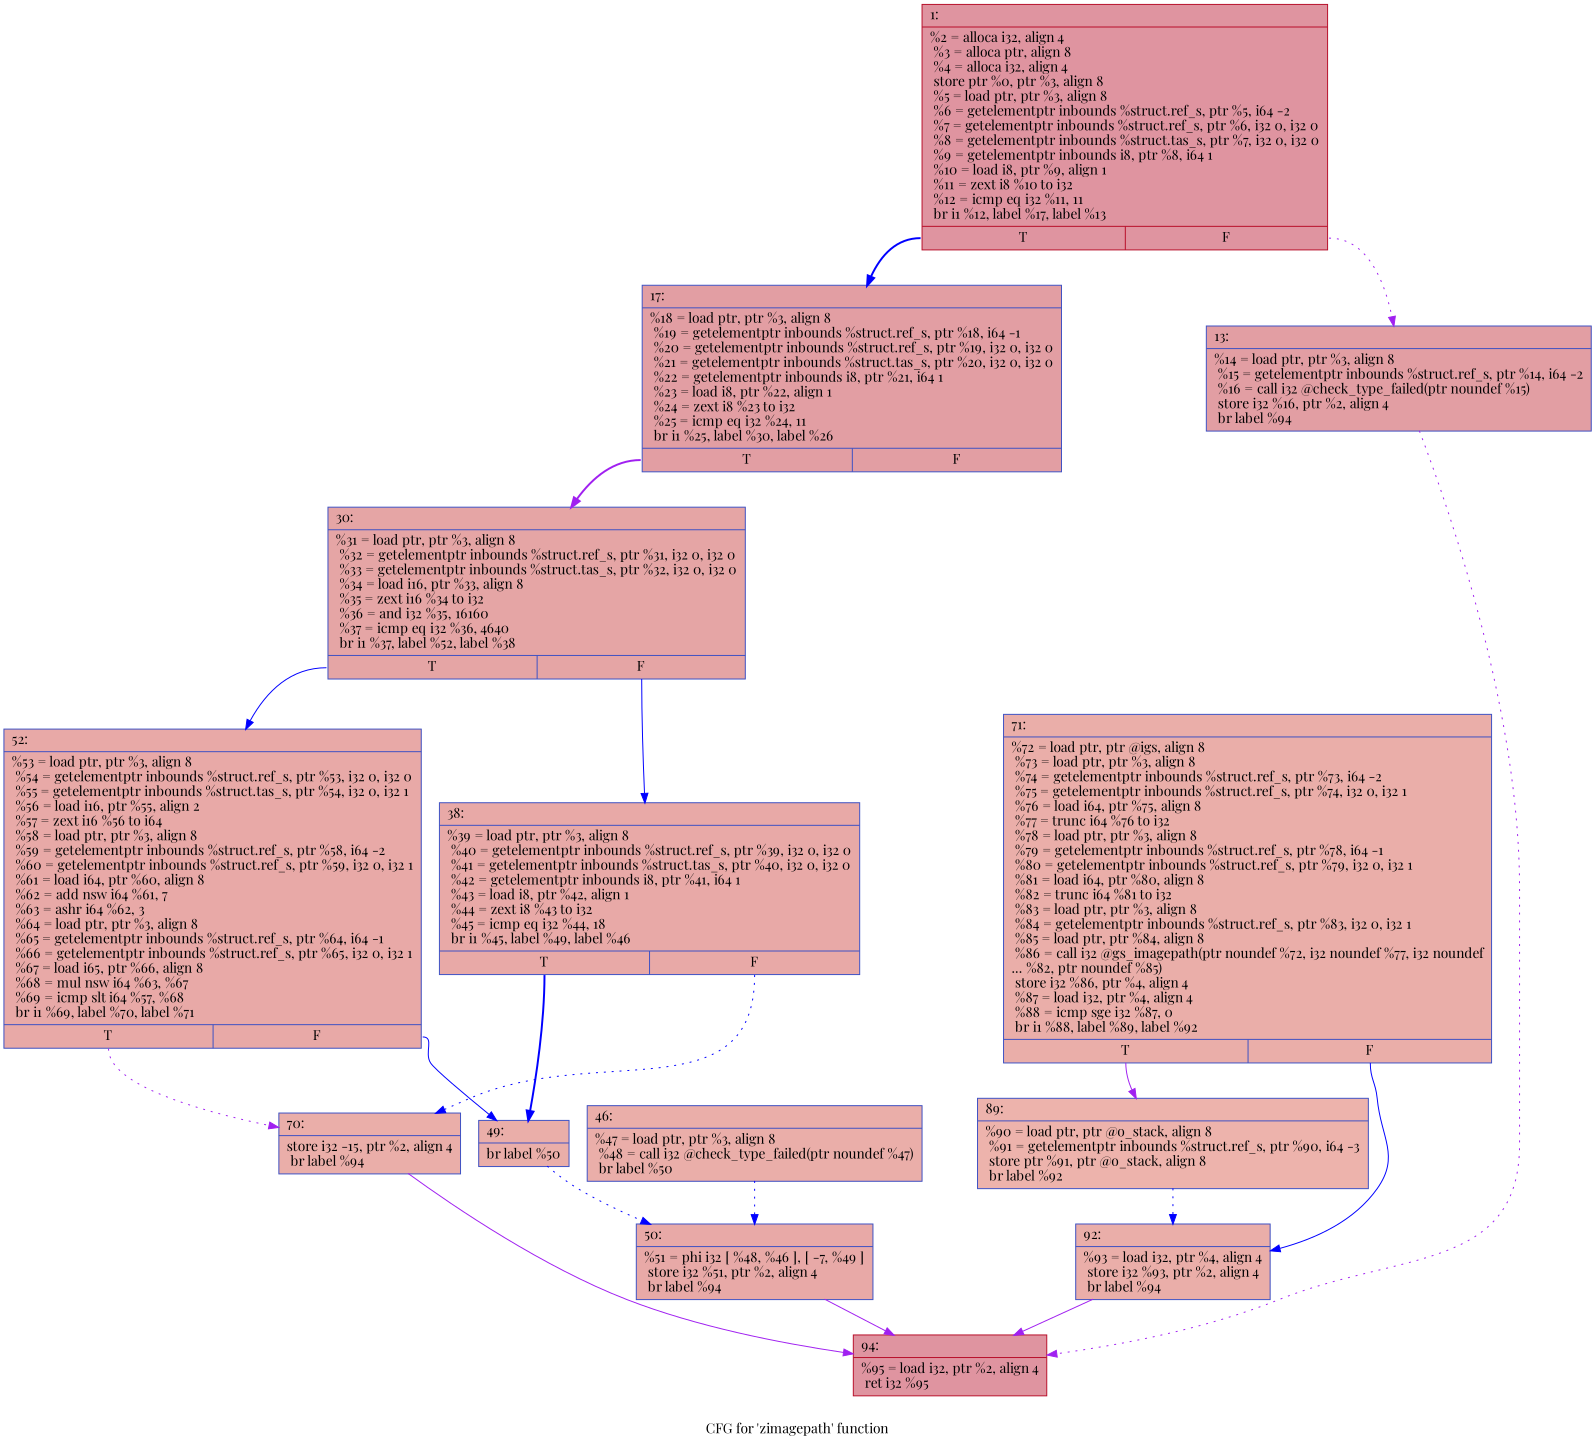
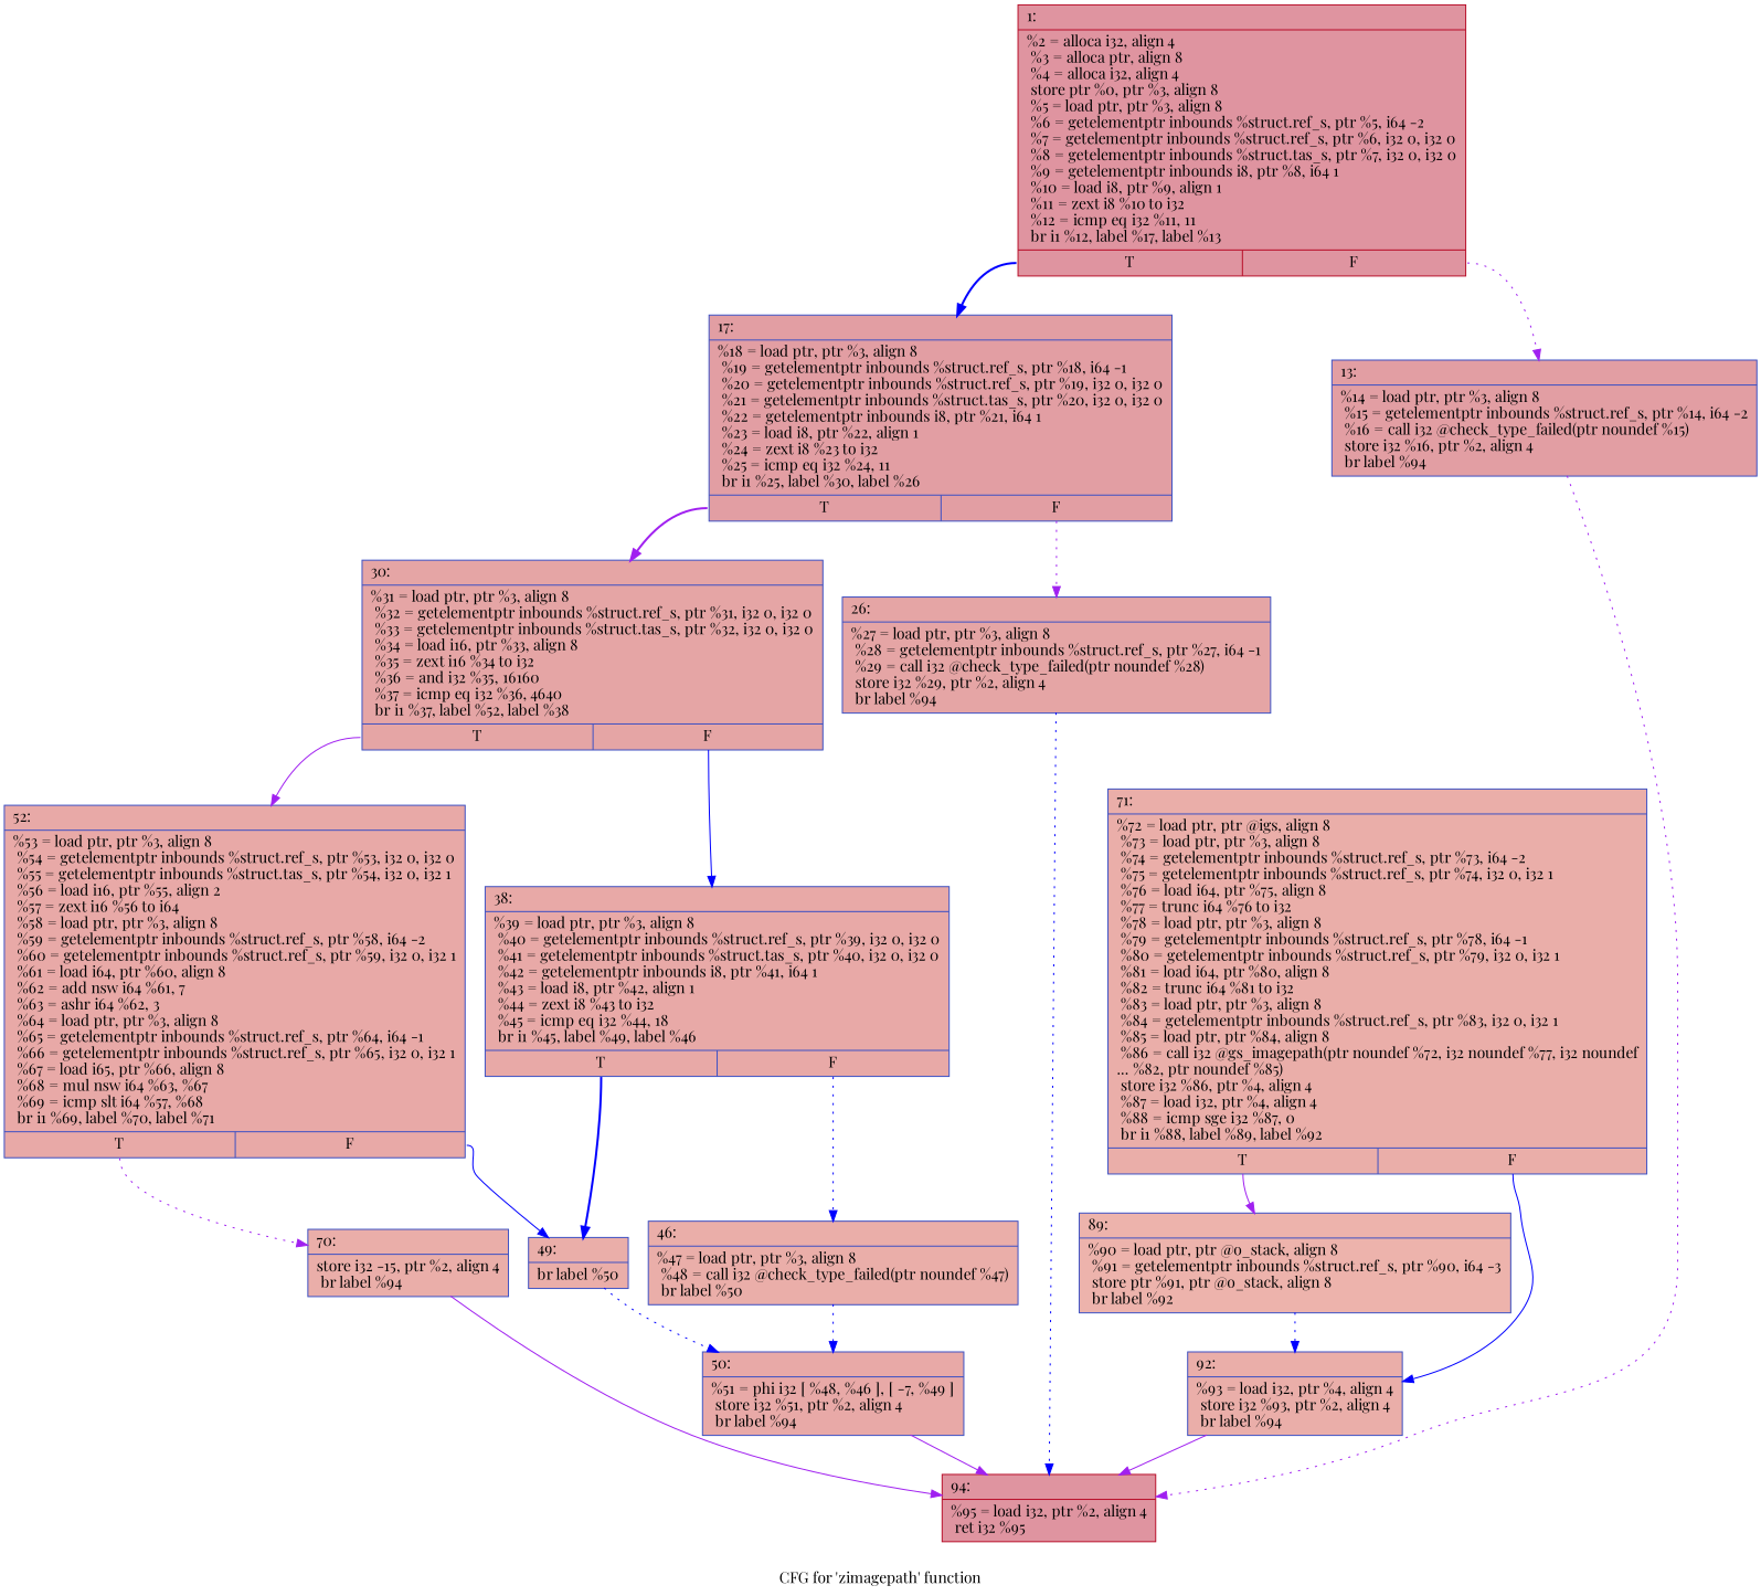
  digraph {
    fontname="Playfair Display"
    label="CFG for 'zimagepath' function"
    node [color="#3d50c3ff" fillcolor="#d0473d70" fontname="Playfair Display" shape=record style=filled]
    edge [color=blue fontname="Playfair Display" style=dotted]
    n1 [color="#b70d28ff" fillcolor="#b70d2870" label="{1:\l|  %2 = alloca i32, align 4\l  %3 = alloca ptr, align 8\l  %4 = alloca i32, align 4\l  store ptr %0, ptr %3, align 8\l  %5 = load ptr, ptr %3, align 8\l  %6 = getelementptr inbounds %struct.ref_s, ptr %5, i64 -2\l  %7 = getelementptr inbounds %struct.ref_s, ptr %6, i32 0, i32 0\l  %8 = getelementptr inbounds %struct.tas_s, ptr %7, i32 0, i32 0\l  %9 = getelementptr inbounds i8, ptr %8, i64 1\l  %10 = load i8, ptr %9, align 1\l  %11 = zext i8 %10 to i32\l  %12 = icmp eq i32 %11, 11\l  br i1 %12, label %17, label %13\l|{<s0>T|<s1>F}}"]
    n2 [fillcolor="#be242e70" label="{17:\l|  %18 = load ptr, ptr %3, align 8\l  %19 = getelementptr inbounds %struct.ref_s, ptr %18, i64 -1\l  %20 = getelementptr inbounds %struct.ref_s, ptr %19, i32 0, i32 0\l  %21 = getelementptr inbounds %struct.tas_s, ptr %20, i32 0, i32 0\l  %22 = getelementptr inbounds i8, ptr %21, i64 1\l  %23 = load i8, ptr %22, align 1\l  %24 = zext i8 %23 to i32\l  %25 = icmp eq i32 %24, 11\l  br i1 %25, label %30, label %26\l|{<s0>T|<s1>F}}"]
    n3 [fillcolor="#be242e70" label="{13:\l|  %14 = load ptr, ptr %3, align 8\l  %15 = getelementptr inbounds %struct.ref_s, ptr %14, i64 -2\l  %16 = call i32 @check_type_failed(ptr noundef %15)\l  store i32 %16, ptr %2, align 4\l  br label %94\l}"]
    n4 [fillcolor="#c5333470" label="{30:\l|  %31 = load ptr, ptr %3, align 8\l  %32 = getelementptr inbounds %struct.ref_s, ptr %31, i32 0, i32 0\l  %33 = getelementptr inbounds %struct.tas_s, ptr %32, i32 0, i32 0\l  %34 = load i16, ptr %33, align 8\l  %35 = zext i16 %34 to i32\l  %36 = and i32 %35, 16160\l  %37 = icmp eq i32 %36, 4640\l  br i1 %37, label %52, label %38\l|{<s0>T|<s1>F}}"]
+   n5 [fillcolor="#c5333470" label="{26:\l|  %27 = load ptr, ptr %3, align 8\l  %28 = getelementptr inbounds %struct.ref_s, ptr %27, i64 -1\l  %29 = call i32 @check_type_failed(ptr noundef %28)\l  store i32 %29, ptr %2, align 4\l  br label %94\l}"]
    n6 [color="#b70d28ff" fillcolor="#b70d2870" label="{94:\l|  %95 = load i32, ptr %2, align 4\l  ret i32 %95\l}"]
    n7 [fillcolor="#ca3b3770" label="{52:\l|  %53 = load ptr, ptr %3, align 8\l  %54 = getelementptr inbounds %struct.ref_s, ptr %53, i32 0, i32 0\l  %55 = getelementptr inbounds %struct.tas_s, ptr %54, i32 0, i32 1\l  %56 = load i16, ptr %55, align 2\l  %57 = zext i16 %56 to i64\l  %58 = load ptr, ptr %3, align 8\l  %59 = getelementptr inbounds %struct.ref_s, ptr %58, i64 -2\l  %60 = getelementptr inbounds %struct.ref_s, ptr %59, i32 0, i32 1\l  %61 = load i64, ptr %60, align 8\l  %62 = add nsw i64 %61, 7\l  %63 = ashr i64 %62, 3\l  %64 = load ptr, ptr %3, align 8\l  %65 = getelementptr inbounds %struct.ref_s, ptr %64, i64 -1\l  %66 = getelementptr inbounds %struct.ref_s, ptr %65, i32 0, i32 1\l  %67 = load i65, ptr %66, align 8\l  %68 = mul nsw i64 %63, %67\l  %69 = icmp slt i64 %57, %68\l  br i1 %69, label %70, label %71\l|{<s0>T|<s1>F}}"]
    n8 [fillcolor="#ca3b3770" label="{38:\l|  %39 = load ptr, ptr %3, align 8\l  %40 = getelementptr inbounds %struct.ref_s, ptr %39, i32 0, i32 0\l  %41 = getelementptr inbounds %struct.tas_s, ptr %40, i32 0, i32 0\l  %42 = getelementptr inbounds i8, ptr %41, i64 1\l  %43 = load i8, ptr %42, align 1\l  %44 = zext i8 %43 to i32\l  %45 = icmp eq i32 %44, 18\l  br i1 %45, label %49, label %46\l|{<s0>T|<s1>F}}"]
    n9 [label="{70:\l|  store i32 -15, ptr %2, align 4\l  br label %94\l}"]
    n10 [label="{49:\l|  br label %50\l}"]
    n11 [label="{46:\l|  %47 = load ptr, ptr %3, align 8\l  %48 = call i32 @check_type_failed(ptr noundef %47)\l  br label %50\l}"]
    n12 [label="{71:\l|  %72 = load ptr, ptr @igs, align 8\l  %73 = load ptr, ptr %3, align 8\l  %74 = getelementptr inbounds %struct.ref_s, ptr %73, i64 -2\l  %75 = getelementptr inbounds %struct.ref_s, ptr %74, i32 0, i32 1\l  %76 = load i64, ptr %75, align 8\l  %77 = trunc i64 %76 to i32\l  %78 = load ptr, ptr %3, align 8\l  %79 = getelementptr inbounds %struct.ref_s, ptr %78, i64 -1\l  %80 = getelementptr inbounds %struct.ref_s, ptr %79, i32 0, i32 1\l  %81 = load i64, ptr %80, align 8\l  %82 = trunc i64 %81 to i32\l  %83 = load ptr, ptr %3, align 8\l  %84 = getelementptr inbounds %struct.ref_s, ptr %83, i32 0, i32 1\l  %85 = load ptr, ptr %84, align 8\l  %86 = call i32 @gs_imagepath(ptr noundef %72, i32 noundef %77, i32 noundef\l... %82, ptr noundef %85)\l  store i32 %86, ptr %4, align 4\l  %87 = load i32, ptr %4, align 4\l  %88 = icmp sge i32 %87, 0\l  br i1 %88, label %89, label %92\l|{<s0>T|<s1>F}}"]
    n13 [fillcolor="#d6524470" label="{89:\l|  %90 = load ptr, ptr @o_stack, align 8\l  %91 = getelementptr inbounds %struct.ref_s, ptr %90, i64 -3\l  store ptr %91, ptr @o_stack, align 8\l  br label %92\l}"]
    n14 [label="{92:\l|  %93 = load i32, ptr %4, align 4\l  store i32 %93, ptr %2, align 4\l  br label %94\l}"]
    n15 [fillcolor="#ca3b3770" label="{50:\l|  %51 = phi i32 [ %48, %46 ], [ -7, %49 ]\l  store i32 %51, ptr %2, align 4\l  br label %94\l}"]
    n1 -> n2 [style=bold tailport=s0]
    n1 -> n3 [color=purple tailport=s1]
    n2 -> n4 [color=purple style=bold tailport=s0]
+   n2 -> n5 [color=purple tailport=s1]
    n3 -> n6 [color=purple]
-   n4 -> n7 [style=solid tailport=s0]
+   n4 -> n7 [color=purple style=solid tailport=s0]
    n4 -> n8 [style=solid tailport=s1]
+   n5 -> n6
    n7 -> n9 [color=purple tailport=s0]
    n7 -> n10 [style=solid tailport=s1]
    n8 -> n10 [style=bold tailport=s0]
-   n8 -> n9 [tailport=s1]
+   n8 -> n11 [tailport=s1]
    n9 -> n6 [color=purple style=solid]
    n10 -> n15
    n11 -> n15
    n12 -> n13 [color=purple style=solid tailport=s0]
    n12 -> n14 [style=solid tailport=s1]
    n13 -> n14
    n14 -> n6 [color=purple style=solid]
    n15 -> n6 [color=purple style=solid]
  }
